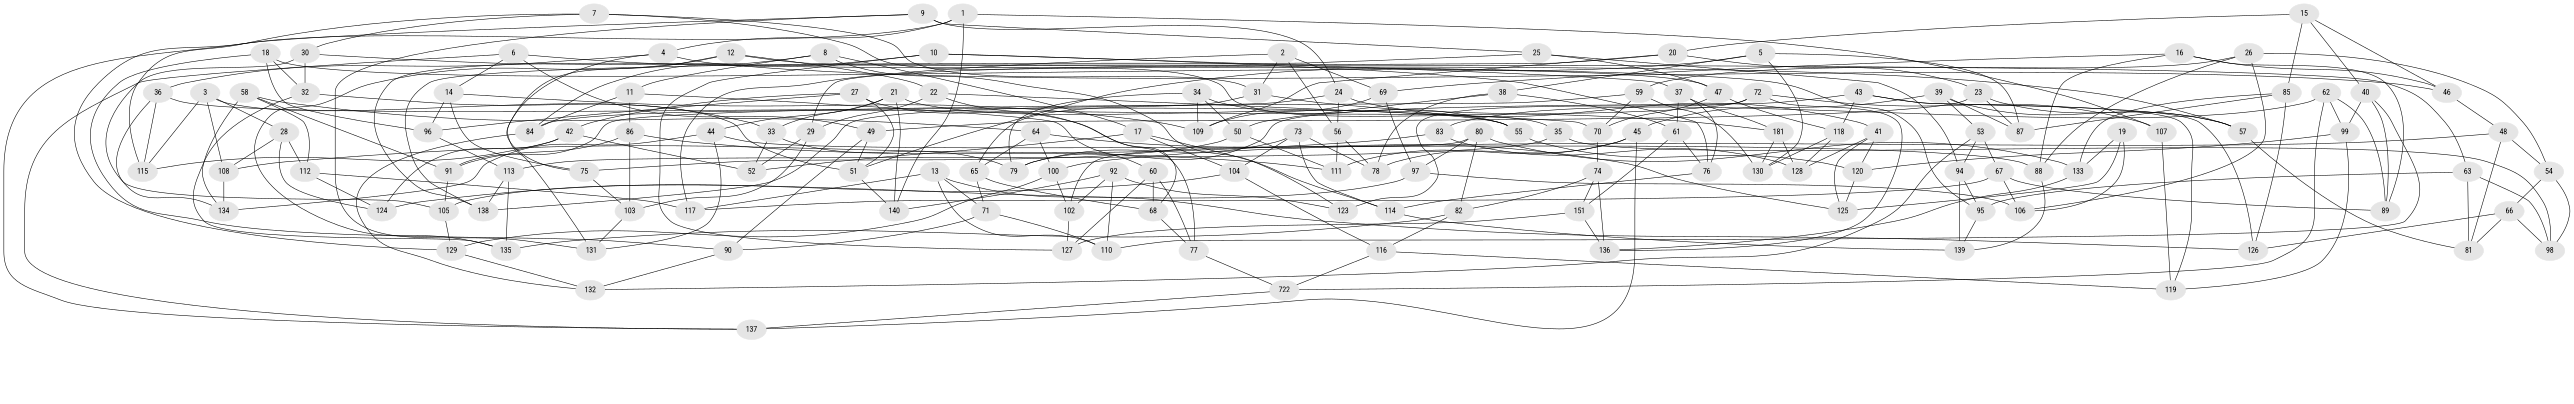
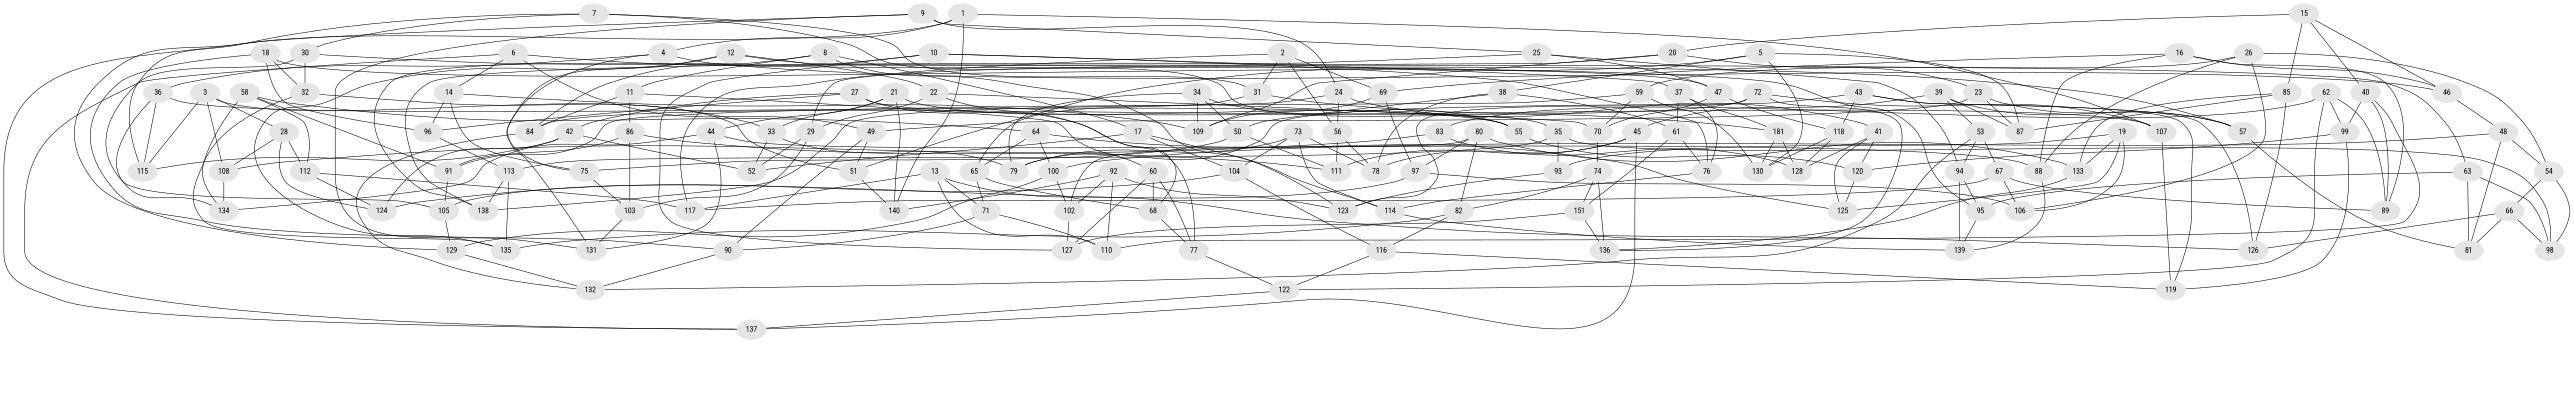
  graph {
    fontname="Roboto Condensed"
    node [color=gray90 fontname="Roboto Condensed" style=filled]
    edge [fontname="Roboto Condensed"]
    1
    4
    107
    137
    140
    36
    46
    75
    119
    2
    31
    56
    69
    117
    65
    n16 [label=181]
    78
    111
    109
    97
    3
    28
    51
    108
    115
    112
    124
    134
    55
    48
    103
    5
    38
    87
    130
    50
    61
    6
    14
    49
    57
    96
    90
    81
    7
    30
    35
    32
    95
    105
+   93
    98
    113
    8
    11
    17
    123
    138
    84
    60
    86
    52
    104
    114
    9
    24
    25
    129
    131
    41
    47
    94
    132
    10
    37
    76
    127
    68
    77
    91
    12
    22
    63
    135
    29
    70
    13
    71
    110
    126
    15
    20
    40
    85
    23
    89
    99
    133
    16
    88
    139
    116
    18
    33
    118
    19
    106
    125
    136
    21
    44
    79
    120
    74
    128
    26
    54
    59
    66
    27
    42
-   122 [label=722]
+   122
    34
    n124 [label=151]
    39
    45
    53
    67
    43
    100
    102
    58
    64
    62
    83
    82
    72
    73
    80
    92
    1 -- 4
    1 -- 107
    1 -- 137
    1 -- 140
    4 -- 36
    4 -- 46
    4 -- 75
    107 -- 119
    36 -- 115
    36 -- 134
    36 -- 55
    46 -- 48
    75 -- 103
    2 -- 31
    2 -- 56
    2 -- 69
    2 -- 117
    31 -- 65
    31 -- n16
    56 -- 78
    56 -- 111
    69 -- 109
    69 -- 97
    65 -- 68
    65 -- 71
    n16 -- 130
    n16 -- 128
    97 -- 105
    97 -- 106
    3 -- 28
    3 -- 51
    3 -- 108
    3 -- 115
    28 -- 108
    28 -- 112
    28 -- 124
    51 -- 140
    108 -- 134
    112 -- 117
    112 -- 124
    55 -- 120
    48 -- 81
    48 -- 54
    48 -- 100
    103 -- 131
    5 -- 51
    5 -- 38
    5 -- 87
    5 -- 130
    38 -- 78
    38 -- 50
    38 -- 61
    50 -- 75
    50 -- 111
    61 -- 76
    61 -- n124
    6 -- 137
    6 -- 14
    6 -- 49
    6 -- 57
    14 -- 75
    14 -- 109
    14 -- 96
    49 -- 51
    49 -- 90
    57 -- 81
    96 -- 113
    90 -- 132
    7 -- 31
    7 -- 115
    7 -- 30
    7 -- 35
    30 -- 32
    30 -- 95
    30 -- 105
+   35 -- 93
    35 -- 98
    35 -- 113
    32 -- 135
    32 -- 33
    95 -- 139
    105 -- 129
+   93 -- 123
    113 -- 138
    113 -- 135
    8 -- 11
    8 -- 17
    8 -- 123
    8 -- 138
    11 -- 84
    11 -- 60
    11 -- 86
    17 -- 52
    17 -- 104
    17 -- 114
    84 -- 132
    60 -- 127
    60 -- 68
    60 -- 77
    86 -- 111
    86 -- 103
    86 -- 91
    104 -- 124
    104 -- 116
    114 -- 139
    9 -- 24
    9 -- 25
    9 -- 129
    9 -- 131
    24 -- 56
    24 -- 138
    24 -- 41
    25 -- 138
    25 -- 47
    25 -- 94
    129 -- 132
    41 -- 125
    41 -- 120
    41 -- 128
    47 -- 70
    47 -- 118
    94 -- 95
    94 -- 139
    10 -- 84
    10 -- 37
    10 -- 76
    10 -- 127
    37 -- n16
    37 -- 61
    37 -- 76
    76 -- 114
    68 -- 77
    77 -- 122
    91 -- 105
    12 -- 131
    12 -- 22
    12 -- 63
    12 -- 135
    22 -- 68
    22 -- 29
    22 -- 70
    63 -- 81
    63 -- 95
    63 -- 98
    29 -- 103
    29 -- 52
    70 -- 74
    13 -- 117
    13 -- 71
    13 -- 110
    13 -- 126
    71 -- 90
    71 -- 110
    15 -- 46
    15 -- 20
    15 -- 40
    15 -- 85
    20 -- 109
    20 -- 29
    20 -- 23
    40 -- 110
    40 -- 89
    40 -- 99
    85 -- 87
    85 -- 126
    85 -- 133
    23 -- 87
    23 -- 49
    23 -- 57
    99 -- 119
    99 -- 120
    133 -- 136
    16 -- 46
    16 -- 69
    16 -- 89
    16 -- 88
    88 -- 139
    116 -- 119
    116 -- 122
    18 -- 96
    18 -- 90
    18 -- 32
    18 -- 47
    33 -- 52
    33 -- 79
    118 -- 130
    118 -- 128
+   19 -- 93
    19 -- 133
    19 -- 106
    19 -- 125
    21 -- 140
    21 -- 55
    21 -- 33
    21 -- 44
    44 -- 134
    44 -- 131
    44 -- 88
    120 -- 125
    74 -- 136
    74 -- n124
    74 -- 82
    26 -- 88
    26 -- 106
    26 -- 54
    26 -- 59
    54 -- 98
    54 -- 66
    59 -- 130
    59 -- 91
    59 -- 70
    66 -- 81
    66 -- 98
    66 -- 126
-   27 -- 51
+   27 -- 107
    27 -- 96
    27 -- 77
    27 -- 42
    42 -- 115
    42 -- 124
    42 -- 52
    122 -- 137
    34 -- 109
    34 -- 55
    34 -- 50
    34 -- 79
    n124 -- 127
    n124 -- 136
    39 -- 87
    39 -- 57
    39 -- 45
    39 -- 53
    45 -- 137
    45 -- 78
    45 -- 111
    53 -- 94
    53 -- 132
    53 -- 67
    67 -- 117
    67 -- 89
    67 -- 106
    43 -- 119
    43 -- 126
    43 -- 118
    43 -- 79
    100 -- 129
    100 -- 102
    102 -- 127
    58 -- 112
    58 -- 134
    58 -- 91
    58 -- 64
    64 -- 65
    64 -- 125
    64 -- 100
    62 -- 89
    62 -- 99
    62 -- 122
    62 -- 83
    83 -- 108
    83 -- 128
    82 -- 135
    82 -- 116
    72 -- 107
    72 -- 123
    72 -- 84
    72 -- 136
    73 -- 78
    73 -- 104
    73 -- 114
    73 -- 79
    80 -- 97
    80 -- 133
    80 -- 102
    80 -- 82
    92 -- 140
    92 -- 123
    92 -- 110
    92 -- 102
  }
